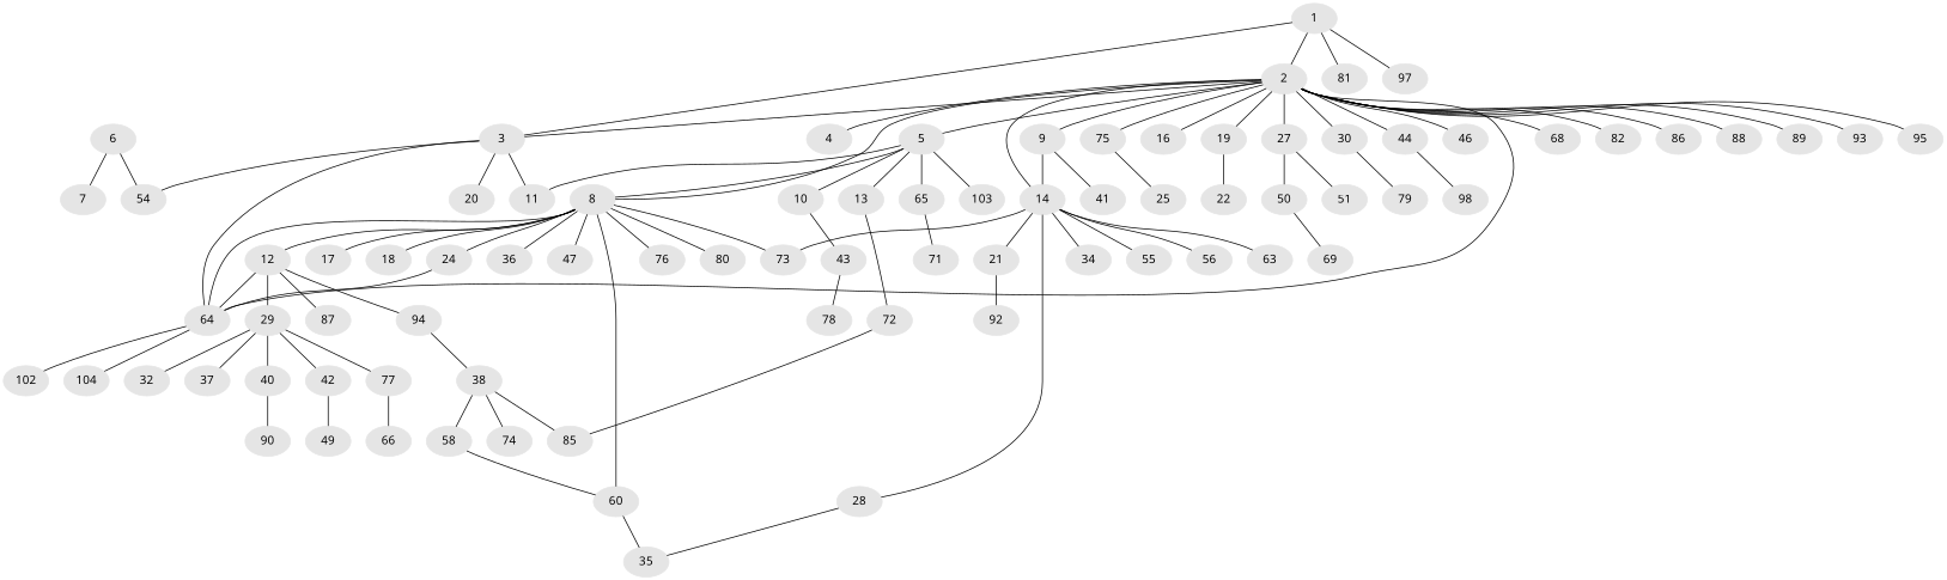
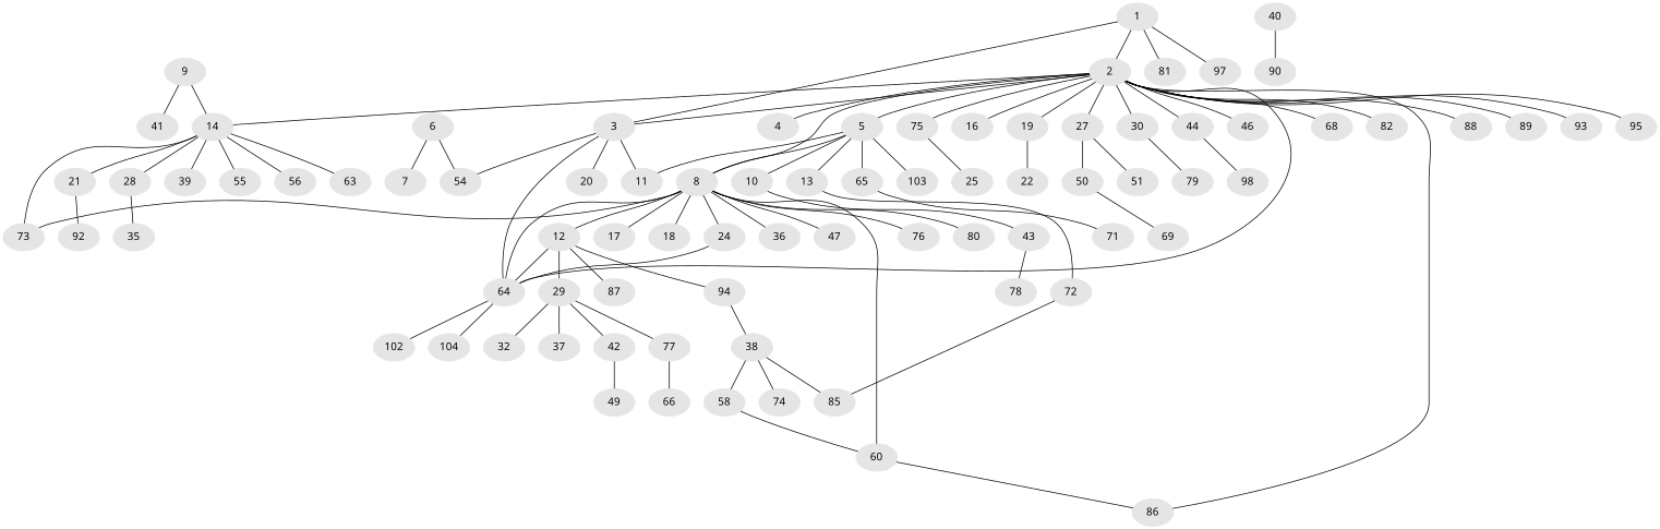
  graph {
    fontname="Noto Sans"
    node [color=gray90 fontname="Noto Sans" style=filled]
    edge [fontname="Noto Sans"]
    2 [super="+61"]
    3 [super="+39"]
    4
    5 [super="+26"]
    8 [super="+48"]
    9
    14 [super="+96"]
    n8 [label=75]
    16
    19
    27
    30
    44 [super="+91"]
    46
    64 [super="+83"]
    68
    82
    86
    88
    89
    93
    95
    1
    81 [super="+101"]
    97
    11 [super="+23"]
    20
    54
    10
    13 [super="+45"]
    65
    103
    12 [super="+53"]
    17
    18
    24
    36
    47
    60 [super="+70"]
    73
    76
    n42 [label=80]
    41 [super="+67"]
    21 [super="+57"]
    28 [super="+33"]
-   34
+   34 [label=39]
    55
    56
    63 [super="+75"]
    25
    22
    50 [super="+62"]
    51
    79
    98
    102
    104
    6
    7
    43
    n61 [label=72 super="+59"]
    71 [super="+80"]
    29 [super="+31"]
    87
    94 [super="+100"]
    78
    32
    37
    40
    42 [super="+99"]
    77
    38 [super="+72"]
    85
    92
    35
    69
    90
    49
    66
    58
    74
    2 -- 3
    2 -- 4
    2 -- 5 [weight=2]
    2 -- 8
-   2 -- 9
    2 -- 14
    2 -- n8
    2 -- 16
    2 -- 19
    2 -- 27
    2 -- 30
    2 -- 44
    2 -- 46
    2 -- 64
    2 -- 68
    2 -- 82
    2 -- 86
    2 -- 88
    2 -- 89
    2 -- 93
    2 -- 95
    3 -- 64
    3 -- 11
    3 -- 20
    3 -- 54
    5 -- 8
    5 -- 11
    5 -- 10
    5 -- 13
    5 -- 65
    5 -- 103
    8 -- 64
    8 -- 12
    8 -- 17
    8 -- 18
    8 -- 24
    8 -- 36
    8 -- 47
    8 -- 60
    8 -- 73
    8 -- 76
    8 -- n42
    9 -- 14
    9 -- 41
    14 -- 73
    14 -- 21
    14 -- 28
    14 -- 34
    14 -- 55
    14 -- 56
    14 -- 63
    n8 -- 25
    19 -- 22
    27 -- 50
    27 -- 51
    30 -- 79
    44 -- 98
    64 -- 102
    64 -- 104
    1 -- 2
    1 -- 3
    1 -- 81
    1 -- 97
    10 -- 43
    13 -- n61
    65 -- 71
    12 -- 64
    12 -- 29
    12 -- 87
    12 -- 94
    24 -- 64
-   60 -- 35
+   60 -- 86
    21 -- 92
    28 -- 35
    50 -- 69
    6 -- 54
    6 -- 7
    43 -- 78
    n61 -- 85
    29 -- 32
    29 -- 37
-   29 -- 40
    29 -- 42
    29 -- 77
    94 -- 38
    40 -- 90
    42 -- 49
    77 -- 66
    38 -- 85
    38 -- 58
    38 -- 74
    58 -- 60
  }
